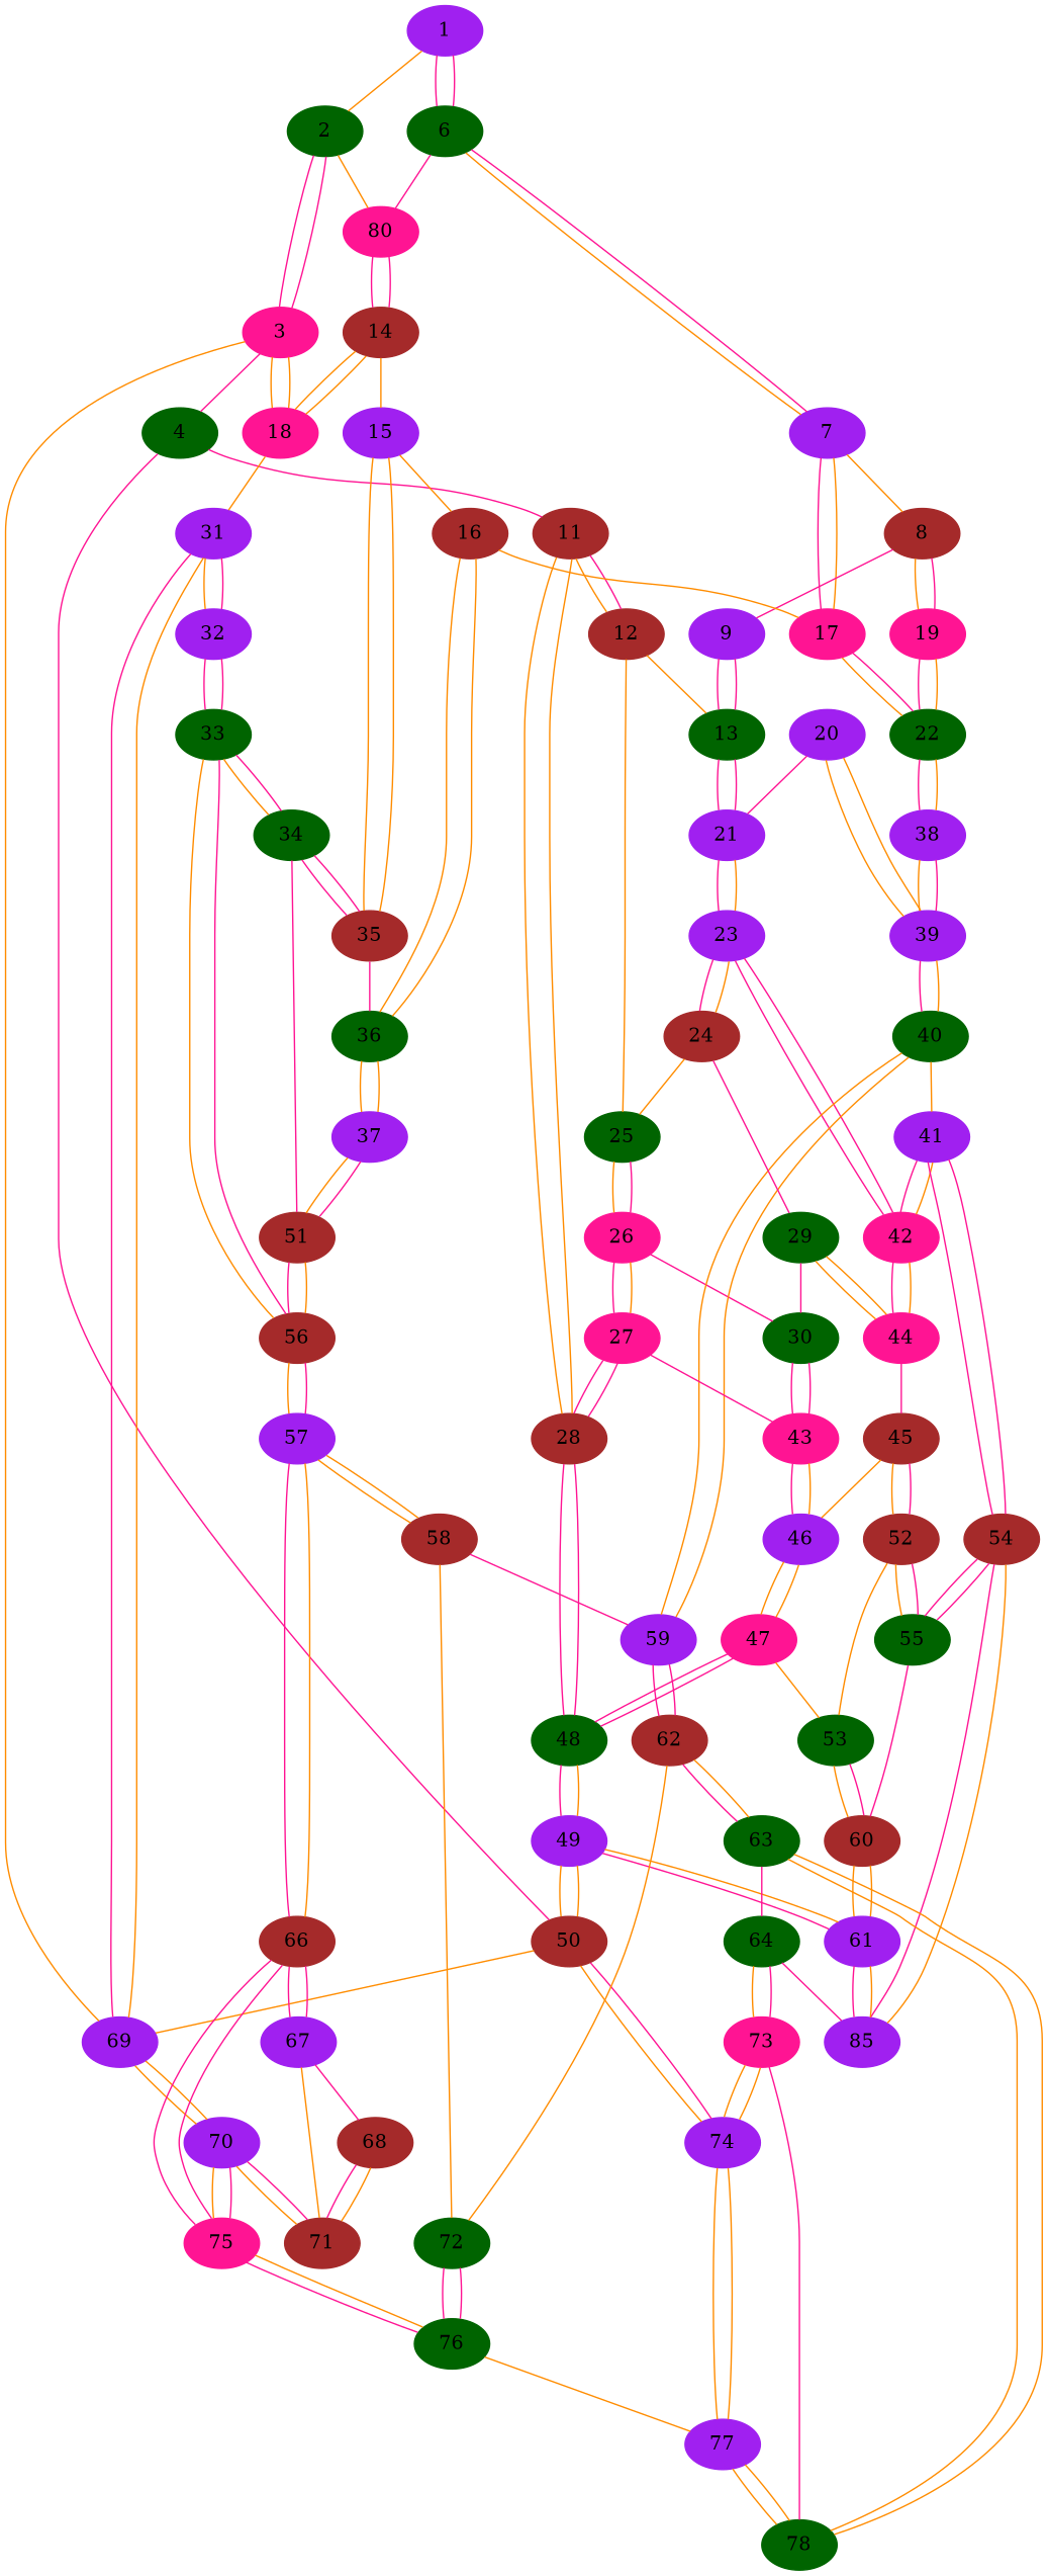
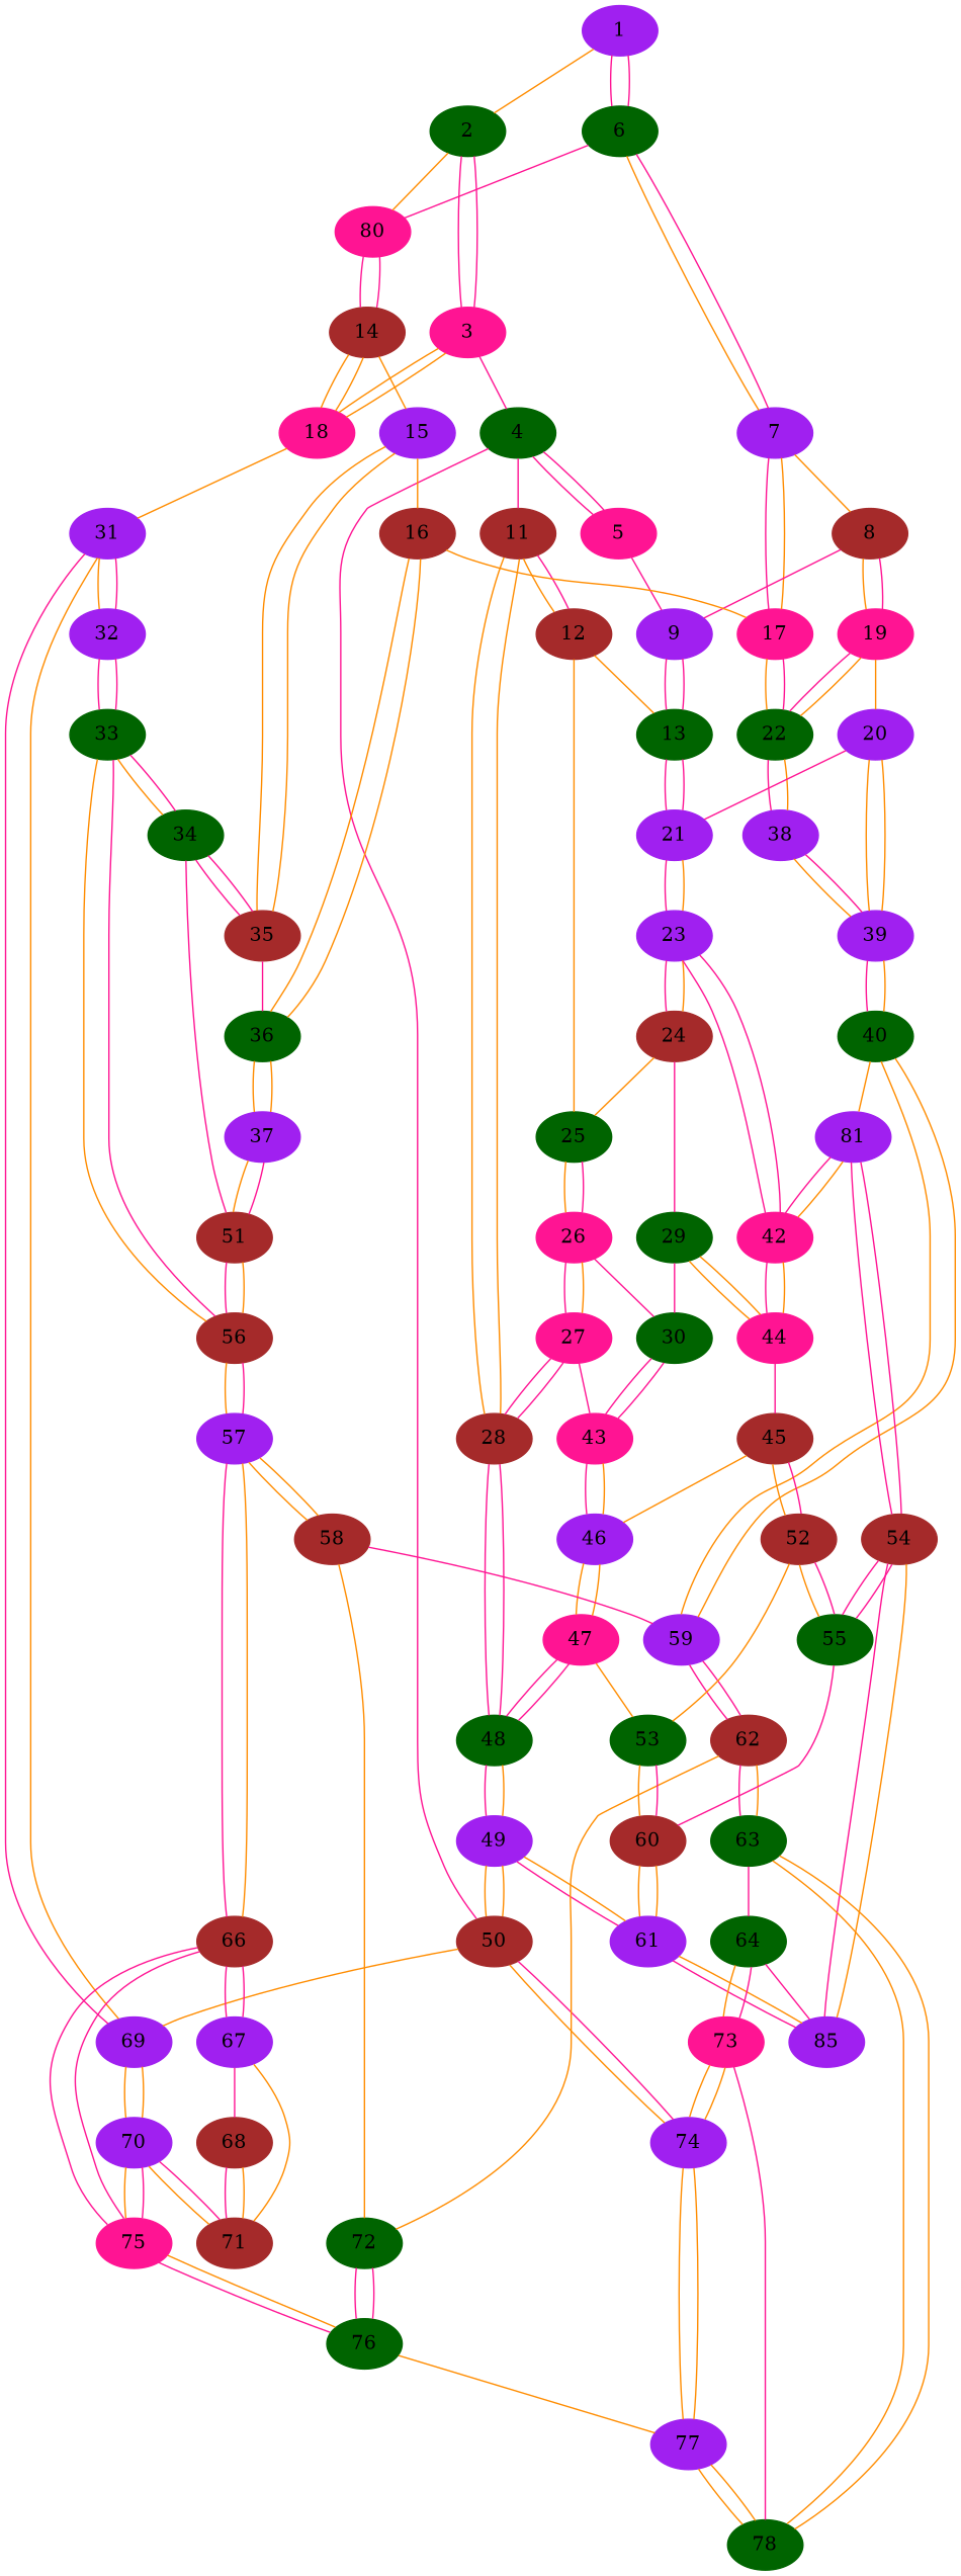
  graph {
    node [color=purple style=filled]
    edge [color=deeppink]
    2 [color=darkgreen]
    1
    6 [color=darkgreen]
    3 [color=deeppink]
    n5 [color=deeppink label=80]
    7
    4 [color=darkgreen]
    18 [color=deeppink]
    69
    14 [color=brown]
+   5 [color=deeppink]
    11 [color=brown]
    50 [color=brown]
    31
    70
    9
    12 [color=brown]
    28 [color=brown]
    74
    13 [color=darkgreen]
    8 [color=brown]
    17 [color=deeppink]
    19 [color=deeppink]
    22 [color=darkgreen]
    20
    21
    15
    25 [color=darkgreen]
    48 [color=darkgreen]
    26 [color=deeppink]
    23
    16 [color=brown]
    35 [color=brown]
    36 [color=darkgreen]
    37
    38
    32
    39
    40 [color=darkgreen]
    24 [color=brown]
    42 [color=deeppink]
    29 [color=darkgreen]
    44 [color=deeppink]
    30 [color=darkgreen]
    27 [color=deeppink]
    43 [color=deeppink]
    46
    49
    45 [color=brown]
    33 [color=darkgreen]
    34 [color=darkgreen]
    56 [color=brown]
    51 [color=brown]
    57
-   41
+   41 [label=81]
    59
    54 [color=brown]
    62 [color=brown]
    55 [color=darkgreen]
    n60 [label=85]
    47 [color=deeppink]
    52 [color=brown]
    53 [color=darkgreen]
    60 [color=brown]
    61
    77
    58 [color=brown]
    66 [color=brown]
    72 [color=darkgreen]
    67
    75 [color=deeppink]
    76 [color=darkgreen]
    63 [color=darkgreen]
    64 [color=darkgreen]
    78 [color=darkgreen]
    73 [color=deeppink]
    68 [color=brown]
    71 [color=brown]
    2 -- 3
    2 -- 3
    2 -- n5 [color=darkorange]
    1 -- 2 [color=darkorange]
    1 -- 6
    1 -- 6
    6 -- n5
    6 -- 7 [color=darkorange]
    6 -- 7
    3 -- 4
    3 -- 18 [color=darkorange]
    3 -- 18 [color=darkorange]
-   3 -- 69 [color=darkorange]
    n5 -- 14
    n5 -- 14
    7 -- 8 [color=darkorange]
    7 -- 17
    7 -- 17 [color=darkorange]
+   4 -- 5
+   4 -- 5
    4 -- 11
    4 -- 50
    18 -- 31 [color=darkorange]
    69 -- 70 [color=darkorange]
    69 -- 70 [color=darkorange]
    14 -- 18 [color=darkorange]
    14 -- 18 [color=darkorange]
    14 -- 15 [color=darkorange]
+   5 -- 9
    11 -- 12 [color=darkorange]
    11 -- 12
    11 -- 28 [color=darkorange]
    11 -- 28 [color=darkorange]
    50 -- 69 [color=darkorange]
    50 -- 74 [color=darkorange]
    50 -- 74
    31 -- 69
    31 -- 69 [color=darkorange]
    31 -- 32 [color=darkorange]
    31 -- 32
    70 -- 75 [color=darkorange]
    70 -- 75
    70 -- 71 [color=darkorange]
    70 -- 71
    9 -- 13
    9 -- 13
    12 -- 13 [color=darkorange]
    12 -- 25 [color=darkorange]
    28 -- 48
    28 -- 48
    74 -- 77 [color=darkorange]
    74 -- 77 [color=darkorange]
    13 -- 21
    13 -- 21
    8 -- 9
    8 -- 19 [color=darkorange]
    8 -- 19
    17 -- 22 [color=darkorange]
    17 -- 22
    19 -- 22
    19 -- 22 [color=darkorange]
+   19 -- 20 [color=darkorange]
    22 -- 38
    22 -- 38 [color=darkorange]
    20 -- 21
    20 -- 39 [color=darkorange]
    20 -- 39 [color=darkorange]
    21 -- 23
    21 -- 23 [color=darkorange]
    15 -- 16 [color=darkorange]
    15 -- 35 [color=darkorange]
    15 -- 35 [color=darkorange]
    25 -- 26 [color=darkorange]
    25 -- 26
    48 -- 49
    48 -- 49 [color=darkorange]
    26 -- 30
    26 -- 27
    26 -- 27 [color=darkorange]
    23 -- 24
    23 -- 24 [color=darkorange]
    23 -- 42
    23 -- 42
    16 -- 17 [color=darkorange]
    16 -- 36 [color=darkorange]
    16 -- 36 [color=darkorange]
    35 -- 36
    36 -- 37 [color=darkorange]
    36 -- 37 [color=darkorange]
    37 -- 51 [color=darkorange]
    37 -- 51
    38 -- 39 [color=darkorange]
    38 -- 39
    32 -- 33
    32 -- 33
    39 -- 40
    39 -- 40 [color=darkorange]
    40 -- 41 [color=darkorange]
    40 -- 59 [color=darkorange]
    40 -- 59 [color=darkorange]
    24 -- 25 [color=darkorange]
    24 -- 29
    42 -- 44
    42 -- 44 [color=darkorange]
    29 -- 44 [color=darkorange]
    29 -- 44 [color=darkorange]
    29 -- 30
    44 -- 45
    30 -- 43
    30 -- 43
    27 -- 28
    27 -- 28
    27 -- 43
    43 -- 46
    43 -- 46 [color=darkorange]
    46 -- 47 [color=darkorange]
    46 -- 47 [color=darkorange]
    49 -- 50 [color=darkorange]
    49 -- 50 [color=darkorange]
    49 -- 61
    49 -- 61 [color=darkorange]
    45 -- 46 [color=darkorange]
    45 -- 52 [color=darkorange]
    45 -- 52
    33 -- 34 [color=darkorange]
    33 -- 34
    33 -- 56 [color=darkorange]
    33 -- 56
    34 -- 35
    34 -- 35
    34 -- 51
    56 -- 57 [color=darkorange]
    56 -- 57
    51 -- 56
    51 -- 56 [color=darkorange]
    57 -- 58 [color=darkorange]
    57 -- 58 [color=darkorange]
    57 -- 66
    57 -- 66 [color=darkorange]
    41 -- 42
    41 -- 42 [color=darkorange]
    41 -- 54
    41 -- 54
    59 -- 62
    59 -- 62
    54 -- 55
    54 -- 55
    54 -- n60
    54 -- n60 [color=darkorange]
    62 -- 72 [color=darkorange]
    62 -- 63
    62 -- 63 [color=darkorange]
    55 -- 60
    47 -- 48
    47 -- 48
    47 -- 53 [color=darkorange]
    52 -- 55 [color=darkorange]
    52 -- 55
    52 -- 53 [color=darkorange]
    53 -- 60 [color=darkorange]
    53 -- 60
    60 -- 61 [color=darkorange]
    60 -- 61 [color=darkorange]
    61 -- n60
    61 -- n60 [color=darkorange]
    77 -- 78 [color=darkorange]
    77 -- 78 [color=darkorange]
    58 -- 59
    58 -- 72 [color=darkorange]
    66 -- 67
    66 -- 67
    66 -- 75
    66 -- 75
    72 -- 76
    72 -- 76
    67 -- 68
    67 -- 71 [color=darkorange]
    75 -- 76
    75 -- 76 [color=darkorange]
    76 -- 77 [color=darkorange]
    63 -- 64
    63 -- 78 [color=darkorange]
    63 -- 78 [color=darkorange]
    64 -- n60
    64 -- 73 [color=darkorange]
    64 -- 73
    73 -- 74 [color=darkorange]
    73 -- 74 [color=darkorange]
    73 -- 78
    68 -- 71
    68 -- 71 [color=darkorange]
  }
